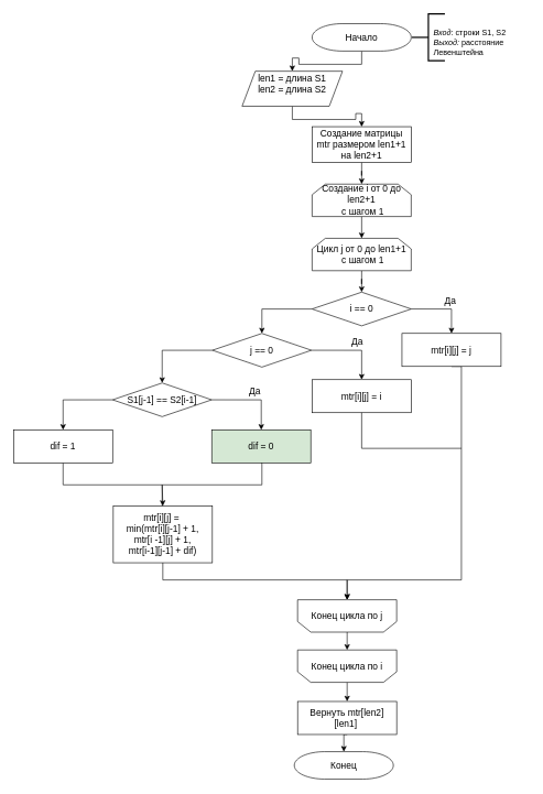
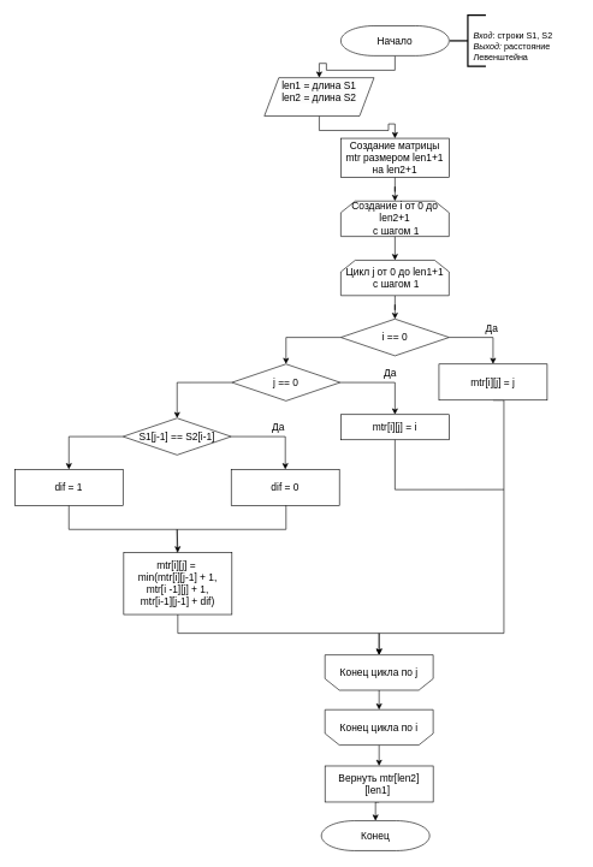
  <mxCell id="0" />
  <mxCell id="1" parent="0" />
  <mxCell id="2" style="edgeStyle=orthogonalEdgeStyle;rounded=0;orthogonalLoop=1;jettySize=auto;html=1;exitX=0.5;exitY=1;exitDx=0;exitDy=0;exitPerimeter=0;entryX=0.5;entryY=0;entryDx=0;entryDy=0;" parent="1" source="3" target="28" edge="1"><mxGeometry relative="1" as="geometry" /></mxCell>
  <mxCell id="3" value="&lt;font style=&quot;font-size: 14px;&quot;&gt;Начало&lt;/font&gt;" style="strokeWidth=1;html=1;shape=mxgraph.flowchart.terminator;whiteSpace=wrap;" parent="1" vertex="1"><mxGeometry x="472" y="34.75" width="150" height="41.5" as="geometry" /></mxCell>
  <mxCell id="4" style="edgeStyle=orthogonalEdgeStyle;rounded=0;orthogonalLoop=1;jettySize=auto;html=1;" parent="1" source="5" target="17" edge="1"><mxGeometry relative="1" as="geometry" /></mxCell>
  <mxCell id="5" value="&lt;font style=&quot;font-size: 14px;&quot;&gt;Cоздание матрицы mtr размером len1+1 на len2+1&lt;/font&gt;" style="rounded=0;whiteSpace=wrap;html=1;absoluteArcSize=1;arcSize=14;strokeWidth=1;" parent="1" vertex="1"><mxGeometry x="472" y="190.75" width="150" height="54" as="geometry" /></mxCell>
  <mxCell id="6" style="edgeStyle=orthogonalEdgeStyle;rounded=0;orthogonalLoop=1;jettySize=auto;html=1;exitX=1;exitY=0.5;exitDx=0;exitDy=0;exitPerimeter=0;fontSize=11;endArrow=classic;endFill=1;" parent="1" source="9" target="11" edge="1"><mxGeometry relative="1" as="geometry" /></mxCell>
  <mxCell id="7" value="Да" style="edgeLabel;html=1;align=center;verticalAlign=middle;resizable=0;points=[];fontSize=14;" parent="6" vertex="1" connectable="0"><mxGeometry x="-0.169" y="2" relative="1" as="geometry"><mxPoint x="17" y="-10" as="offset" /></mxGeometry></mxCell>
  <mxCell id="8" style="edgeStyle=orthogonalEdgeStyle;rounded=0;orthogonalLoop=1;jettySize=auto;html=1;fontSize=12;endArrow=classic;endFill=1;" parent="1" source="9" target="14" edge="1"><mxGeometry relative="1" as="geometry" /></mxCell>
  <mxCell id="9" value="&lt;font style=&quot;font-size: 14px;&quot;&gt;i == 0&lt;/font&gt;" style="strokeWidth=1;html=1;shape=mxgraph.flowchart.decision;whiteSpace=wrap;rounded=0;fontSize=11;" parent="1" vertex="1"><mxGeometry x="472" y="441.25" width="150" height="51" as="geometry" /></mxCell>
  <mxCell id="10" style="edgeStyle=orthogonalEdgeStyle;rounded=0;orthogonalLoop=1;jettySize=auto;html=1;exitX=0.5;exitY=1;exitDx=0;exitDy=0;" parent="1" source="11" target="35" edge="1"><mxGeometry relative="1" as="geometry"><Array as="points"><mxPoint x="698" y="877" /><mxPoint x="525" y="877" /></Array></mxGeometry></mxCell>
  <mxCell id="11" value="&lt;font style=&quot;font-size: 14px;&quot;&gt;mtr[i][j] = j&lt;/font&gt;" style="rounded=0;whiteSpace=wrap;html=1;absoluteArcSize=1;arcSize=14;strokeWidth=1;" parent="1" vertex="1"><mxGeometry x="608" y="503.75" width="150" height="50" as="geometry" /></mxCell>
  <mxCell id="12" style="edgeStyle=orthogonalEdgeStyle;rounded=0;orthogonalLoop=1;jettySize=auto;html=1;exitX=0;exitY=0.5;exitDx=0;exitDy=0;exitPerimeter=0;entryX=0.5;entryY=0;entryDx=0;entryDy=0;entryPerimeter=0;" parent="1" source="14" target="22" edge="1"><mxGeometry relative="1" as="geometry"><mxPoint x="263.681" y="543.264" as="targetPoint" /></mxGeometry></mxCell>
  <mxCell id="13" style="edgeStyle=orthogonalEdgeStyle;rounded=0;orthogonalLoop=1;jettySize=auto;html=1;exitX=1;exitY=0.5;exitDx=0;exitDy=0;exitPerimeter=0;" parent="1" source="14" target="15" edge="1"><mxGeometry relative="1" as="geometry" /></mxCell>
  <mxCell id="14" value="&lt;font style=&quot;font-size: 14px;&quot;&gt;j == 0&lt;/font&gt;" style="strokeWidth=1;html=1;shape=mxgraph.flowchart.decision;whiteSpace=wrap;rounded=0;fontSize=11;" parent="1" vertex="1"><mxGeometry x="321" y="503.75" width="150" height="51" as="geometry" /></mxCell>
- <mxCell id="15" value="&lt;font style=&quot;font-size: 14px;&quot;&gt;mtr[i][j] = i&lt;/font&gt;" style="rounded=0;whiteSpace=wrap;html=1;absoluteArcSize=1;arcSize=14;strokeWidth=1;" parent="1" vertex="1"><mxGeometry x="472" y="573.75" width="150" height="50" as="geometry" /></mxCell>
+ <mxCell id="15" value="&lt;font style=&quot;font-size: 14px;&quot;&gt;mtr[i][j] = i&lt;/font&gt;" style="rounded=0;whiteSpace=wrap;html=1;absoluteArcSize=1;arcSize=14;strokeWidth=1;" parent="1" vertex="1"><mxGeometry x="472" y="573.75" width="150" height="35" as="geometry" /></mxCell>
  <mxCell id="16" style="edgeStyle=orthogonalEdgeStyle;rounded=0;orthogonalLoop=1;jettySize=auto;html=1;exitX=0.5;exitY=1;exitDx=0;exitDy=0;entryX=0.5;entryY=0;entryDx=0;entryDy=0;" parent="1" source="17" target="19" edge="1"><mxGeometry relative="1" as="geometry" /></mxCell>
  <mxCell id="17" value="&lt;font style=&quot;font-size: 14px;&quot;&gt;Cоздание i от 0 до len2+1&lt;br&gt;&amp;nbsp;с шагом 1&lt;br&gt;&lt;/font&gt;" style="shape=loopLimit;whiteSpace=wrap;html=1;" parent="1" vertex="1"><mxGeometry x="472" y="277.75" width="150" height="49" as="geometry" /></mxCell>
  <mxCell id="18" value="" style="edgeStyle=orthogonalEdgeStyle;rounded=0;orthogonalLoop=1;jettySize=auto;html=1;" parent="1" source="19" target="9" edge="1"><mxGeometry relative="1" as="geometry" /></mxCell>
  <mxCell id="19" value="&lt;font style=&quot;font-size: 14px;&quot;&gt;Цикл j от 0 до len1+1&lt;br style=&quot;border-color: var(--border-color);&quot;&gt;&amp;nbsp;с шагом 1&lt;/font&gt;" style="shape=loopLimit;whiteSpace=wrap;html=1;" parent="1" vertex="1"><mxGeometry x="472" y="359.75" width="150" height="49" as="geometry" /></mxCell>
  <mxCell id="20" style="edgeStyle=orthogonalEdgeStyle;rounded=0;orthogonalLoop=1;jettySize=auto;html=1;exitX=0;exitY=0.5;exitDx=0;exitDy=0;exitPerimeter=0;" parent="1" source="22" target="30" edge="1"><mxGeometry relative="1" as="geometry" /></mxCell>
  <mxCell id="21" style="edgeStyle=orthogonalEdgeStyle;rounded=0;orthogonalLoop=1;jettySize=auto;html=1;exitX=1;exitY=0.5;exitDx=0;exitDy=0;exitPerimeter=0;entryX=0.5;entryY=0;entryDx=0;entryDy=0;" parent="1" source="22" target="32" edge="1"><mxGeometry relative="1" as="geometry" /></mxCell>
  <mxCell id="22" value="&lt;span style=&quot;font-size: 14px;&quot;&gt;S1[j-1] == S2[i-1]&lt;/span&gt;" style="strokeWidth=1;html=1;shape=mxgraph.flowchart.decision;whiteSpace=wrap;rounded=0;fontSize=11;" parent="1" vertex="1"><mxGeometry x="170" y="578.75" width="150" height="51" as="geometry" /></mxCell>
  <mxCell id="23" value="" style="strokeWidth=2;html=1;shape=mxgraph.flowchart.annotation_2;align=left;labelPosition=right;pointerEvents=1;" parent="1" vertex="1"><mxGeometry x="623" y="20" width="50" height="71" as="geometry" /></mxCell>
  <mxCell id="24" value="&lt;i&gt;&lt;br&gt;Вход&lt;/i&gt;: строки S1, S2&lt;br&gt;&lt;i&gt;Выход: &lt;/i&gt;расстояние Левенштейна" style="text;html=1;strokeColor=none;fillColor=none;align=left;verticalAlign=middle;whiteSpace=wrap;rounded=0;" parent="1" vertex="1"><mxGeometry x="654" y="40.5" width="146" height="30" as="geometry" /></mxCell>
  <mxCell id="25" style="edgeStyle=orthogonalEdgeStyle;rounded=0;orthogonalLoop=1;jettySize=auto;html=1;exitX=0.5;exitY=1;exitDx=0;exitDy=0;" parent="1" source="26" target="35" edge="1"><mxGeometry relative="1" as="geometry"><Array as="points"><mxPoint x="246" y="877" /><mxPoint x="525" y="877" /></Array></mxGeometry></mxCell>
  <mxCell id="26" value="&lt;font style=&quot;font-size: 14px;&quot;&gt;mtr[i][j] =&amp;nbsp;&lt;br style=&quot;&quot;&gt;min(mtr[i][j-1] + 1,&lt;br&gt;mtr[i -1][j] + 1,&lt;br style=&quot;&quot;&gt;mtr[i-1][j-1] + dif)&lt;/font&gt;" style="rounded=0;whiteSpace=wrap;html=1;absoluteArcSize=1;arcSize=14;strokeWidth=1;align=center;" parent="1" vertex="1"><mxGeometry x="171" y="765" width="150" height="86" as="geometry" /></mxCell>
  <mxCell id="27" style="edgeStyle=orthogonalEdgeStyle;rounded=0;orthogonalLoop=1;jettySize=auto;html=1;exitX=0.5;exitY=1;exitDx=0;exitDy=0;entryX=0.5;entryY=0;entryDx=0;entryDy=0;" parent="1" source="28" target="5" edge="1"><mxGeometry relative="1" as="geometry" /></mxCell>
  <mxCell id="28" value="&#10;&lt;span style=&quot;color: rgb(0, 0, 0); font-family: Helvetica; font-size: 14px; font-style: normal; font-variant-ligatures: normal; font-variant-caps: normal; font-weight: 400; letter-spacing: normal; orphans: 2; text-align: center; text-indent: 0px; text-transform: none; widows: 2; word-spacing: 0px; -webkit-text-stroke-width: 0px; background-color: rgb(251, 251, 251); text-decoration-thickness: initial; text-decoration-style: initial; text-decoration-color: initial; float: none; display: inline !important;&quot;&gt;len1 = длина S1&lt;/span&gt;&lt;br style=&quot;border-color: var(--border-color); color: rgb(0, 0, 0); font-family: Helvetica; font-size: 14px; font-style: normal; font-variant-ligatures: normal; font-variant-caps: normal; font-weight: 400; letter-spacing: normal; orphans: 2; text-align: center; text-indent: 0px; text-transform: none; widows: 2; word-spacing: 0px; -webkit-text-stroke-width: 0px; background-color: rgb(251, 251, 251); text-decoration-thickness: initial; text-decoration-style: initial; text-decoration-color: initial;&quot;&gt;&lt;span style=&quot;color: rgb(0, 0, 0); font-family: Helvetica; font-size: 14px; font-style: normal; font-variant-ligatures: normal; font-variant-caps: normal; font-weight: 400; letter-spacing: normal; orphans: 2; text-align: center; text-indent: 0px; text-transform: none; widows: 2; word-spacing: 0px; -webkit-text-stroke-width: 0px; background-color: rgb(251, 251, 251); text-decoration-thickness: initial; text-decoration-style: initial; text-decoration-color: initial; float: none; display: inline !important;&quot;&gt;len2 = длина S2&lt;/span&gt;&#10;&#10;" style="shape=parallelogram;perimeter=parallelogramPerimeter;whiteSpace=wrap;html=1;fixedSize=1;" parent="1" vertex="1"><mxGeometry x="366" y="106.75" width="152" height="53" as="geometry" /></mxCell>
  <mxCell id="29" style="edgeStyle=orthogonalEdgeStyle;rounded=0;orthogonalLoop=1;jettySize=auto;html=1;exitX=0.5;exitY=1;exitDx=0;exitDy=0;entryX=0.5;entryY=0;entryDx=0;entryDy=0;" parent="1" source="30" target="26" edge="1"><mxGeometry relative="1" as="geometry"><Array as="points"><mxPoint x="95" y="733" /><mxPoint x="245" y="733" /></Array></mxGeometry></mxCell>
  <mxCell id="30" value="&lt;span style=&quot;font-size: 14px;&quot;&gt;dif = 1&lt;/span&gt;" style="rounded=0;whiteSpace=wrap;html=1;absoluteArcSize=1;arcSize=14;strokeWidth=1;" parent="1" vertex="1"><mxGeometry x="20" y="649.75" width="150" height="50" as="geometry" /></mxCell>
  <mxCell id="31" style="edgeStyle=orthogonalEdgeStyle;rounded=0;orthogonalLoop=1;jettySize=auto;html=1;exitX=0.5;exitY=1;exitDx=0;exitDy=0;endArrow=none;endFill=0;" parent="1" source="32" target="26" edge="1"><mxGeometry relative="1" as="geometry"><Array as="points"><mxPoint x="396" y="700" /><mxPoint x="396" y="733" /><mxPoint x="245" y="733" /></Array></mxGeometry></mxCell>
- <mxCell id="32" value="&lt;font style=&quot;font-size: 14px;&quot;&gt;dif = 0&lt;/font&gt;" style="rounded=0;whiteSpace=wrap;html=1;absoluteArcSize=1;arcSize=14;strokeWidth=1;fillColor=#d5e8d4;" parent="1" vertex="1"><mxGeometry x="320" y="649.75" width="150" height="50" as="geometry" /></mxCell>
+ <mxCell id="32" value="&lt;font style=&quot;font-size: 14px;&quot;&gt;dif = 0&lt;/font&gt;" style="rounded=0;whiteSpace=wrap;html=1;absoluteArcSize=1;arcSize=14;strokeWidth=1;" parent="1" vertex="1"><mxGeometry x="320" y="649.75" width="150" height="50" as="geometry" /></mxCell>
  <mxCell id="33" value="&lt;font style=&quot;font-size: 14px;&quot;&gt;Да&lt;/font&gt;" style="edgeLabel;html=1;align=center;verticalAlign=middle;resizable=0;points=[];" parent="1" vertex="1" connectable="0"><mxGeometry x="698.004" y="433.75" as="geometry"><mxPoint x="-159" y="83" as="offset" /></mxGeometry></mxCell>
  <mxCell id="34" style="edgeStyle=orthogonalEdgeStyle;rounded=0;orthogonalLoop=1;jettySize=auto;html=1;exitX=0.5;exitY=1;exitDx=0;exitDy=0;entryX=0.5;entryY=0;entryDx=0;entryDy=0;" parent="1" source="35" target="38" edge="1"><mxGeometry relative="1" as="geometry" /></mxCell>
  <mxCell id="35" value="&lt;font style=&quot;font-size: 14px;&quot;&gt;Конец цикла по j&lt;/font&gt;" style="shape=loopLimit;whiteSpace=wrap;html=1;flipV=1;" parent="1" vertex="1"><mxGeometry x="450" y="907" width="150" height="49" as="geometry" /></mxCell>
  <mxCell id="36" value="" style="endArrow=none;html=1;rounded=0;edgeStyle=orthogonalEdgeStyle;exitX=0.5;exitY=1;exitDx=0;exitDy=0;endFill=0;" parent="1" source="15" edge="1"><mxGeometry width="50" height="50" relative="1" as="geometry"><mxPoint x="564" y="690.75" as="sourcePoint" /><mxPoint x="698" y="677.75" as="targetPoint" /><Array as="points"><mxPoint x="547" y="677.75" /></Array></mxGeometry></mxCell>
  <mxCell id="37" style="edgeStyle=orthogonalEdgeStyle;rounded=0;orthogonalLoop=1;jettySize=auto;html=1;exitX=0.5;exitY=1;exitDx=0;exitDy=0;entryX=0.5;entryY=0;entryDx=0;entryDy=0;" parent="1" source="38" target="40" edge="1"><mxGeometry relative="1" as="geometry" /></mxCell>
  <mxCell id="38" value="&lt;font style=&quot;font-size: 14px;&quot;&gt;Конец цикла по i&lt;/font&gt;" style="shape=loopLimit;whiteSpace=wrap;html=1;flipV=1;" parent="1" vertex="1"><mxGeometry x="450" y="983" width="150" height="49" as="geometry" /></mxCell>
  <mxCell id="39" style="edgeStyle=orthogonalEdgeStyle;rounded=0;orthogonalLoop=1;jettySize=auto;html=1;exitX=0.5;exitY=1;exitDx=0;exitDy=0;entryX=0.5;entryY=0;entryDx=0;entryDy=0;entryPerimeter=0;" parent="1" source="40" target="41" edge="1"><mxGeometry relative="1" as="geometry" /></mxCell>
  <mxCell id="40" value="&lt;font style=&quot;font-size: 14px;&quot;&gt;Вернуть mtr[len2][len1]&amp;nbsp;&lt;/font&gt;" style="rounded=0;whiteSpace=wrap;html=1;absoluteArcSize=1;arcSize=14;strokeWidth=1;" parent="1" vertex="1"><mxGeometry x="450" y="1061" width="150" height="50" as="geometry" /></mxCell>
  <mxCell id="41" value="&lt;span style=&quot;font-size: 14px;&quot;&gt;Конец&lt;/span&gt;" style="strokeWidth=1;html=1;shape=mxgraph.flowchart.terminator;whiteSpace=wrap;" parent="1" vertex="1"><mxGeometry x="445" y="1137" width="150" height="41.5" as="geometry" /></mxCell>
  <mxCell id="42" value="&lt;font style=&quot;font-size: 14px;&quot;&gt;Да&lt;/font&gt;" style="edgeLabel;html=1;align=center;verticalAlign=middle;resizable=0;points=[];" parent="1" vertex="1" connectable="0"><mxGeometry x="543.004" y="508" as="geometry"><mxPoint x="-159" y="83" as="offset" /></mxGeometry></mxCell>
